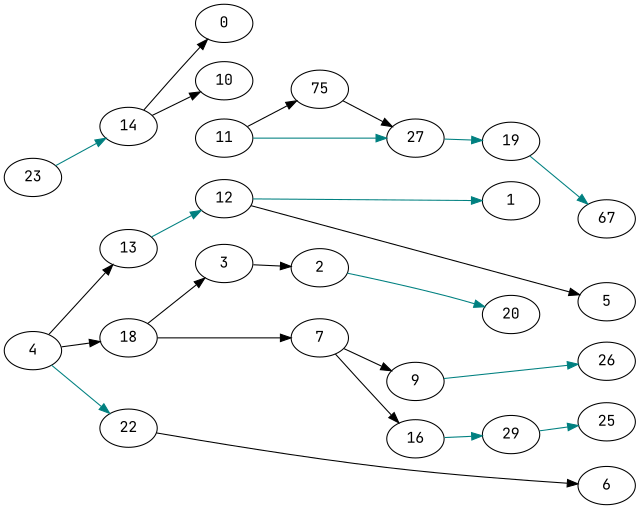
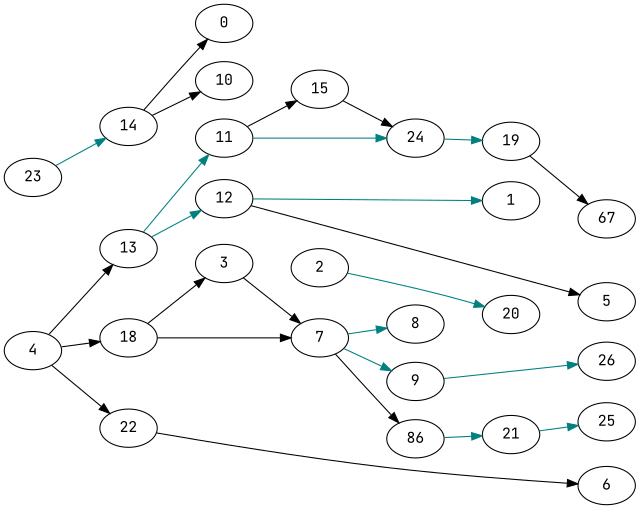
  digraph {
    fontname="JetBrains Mono"
    rankdir=LR
    node [fontname="JetBrains Mono"]
    edge [color=black fontname="JetBrains Mono" weight=0]
    2
    20
    23
    14
    3
    4
    13
    18
    22
    11
    12
    7
    6
+   8
    9
-   16
+   16 [label=86]
    26
-   21 [label=29]
-   15 [label=75]
-   24 [label=27]
+   21
+   15
+   24
    19
    1
    5
    0
    10
    25
    n27 [label=67]
    2 -> 20 [color=teal]
    23 -> 14 [color=teal]
    14 -> 0
    14 -> 10
-   3 -> 2
+   3 -> 7
    4 -> 13
    4 -> 18
-   4 -> 22 [color=teal]
+   4 -> 22
+   13 -> 11 [color=teal]
    13 -> 12 [color=teal]
    18 -> 3
    18 -> 7 [weight=1]
    22 -> 6
    11 -> 15
    11 -> 24 [color=teal weight=1]
    12 -> 1 [color=teal]
    12 -> 5
-   7 -> 9
+   7 -> 8 [color=teal]
+   7 -> 9 [color=teal]
    7 -> 16
    9 -> 26 [color=teal]
    16 -> 21 [color=teal]
    21 -> 25 [color=teal]
    15 -> 24
    24 -> 19 [color=teal]
-   19 -> n27 [color=teal]
+   19 -> n27
  }
